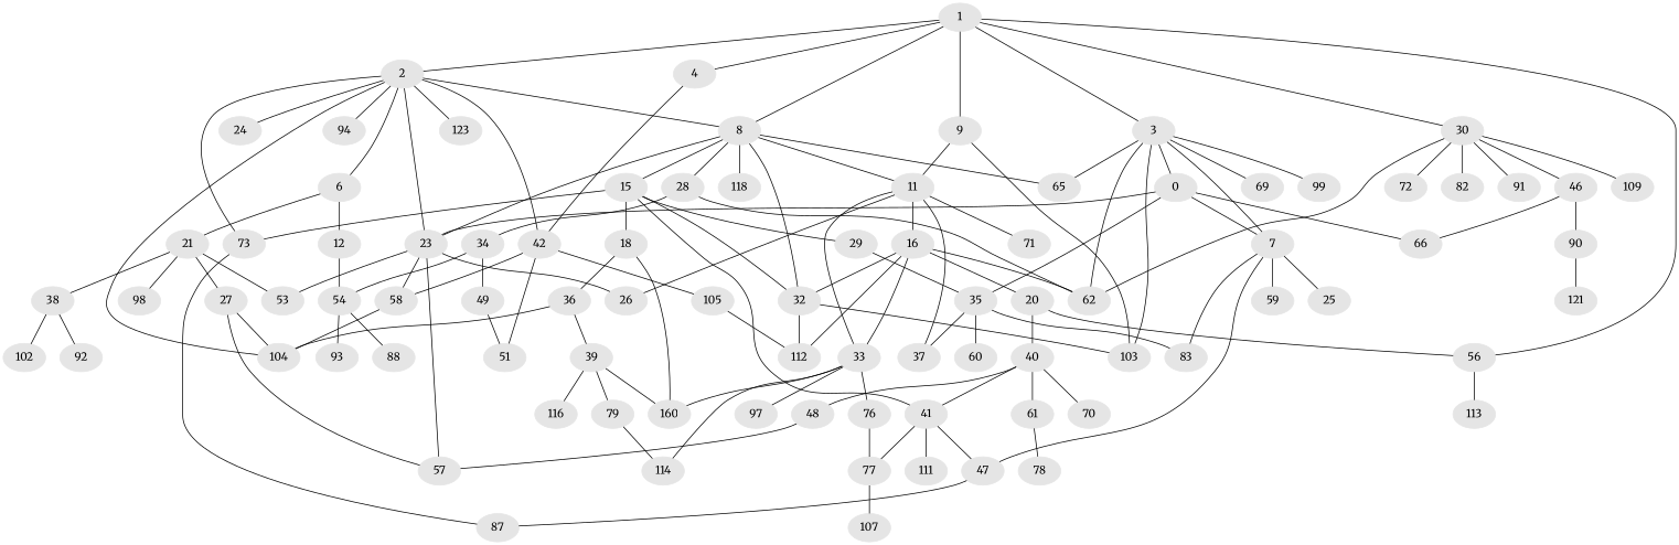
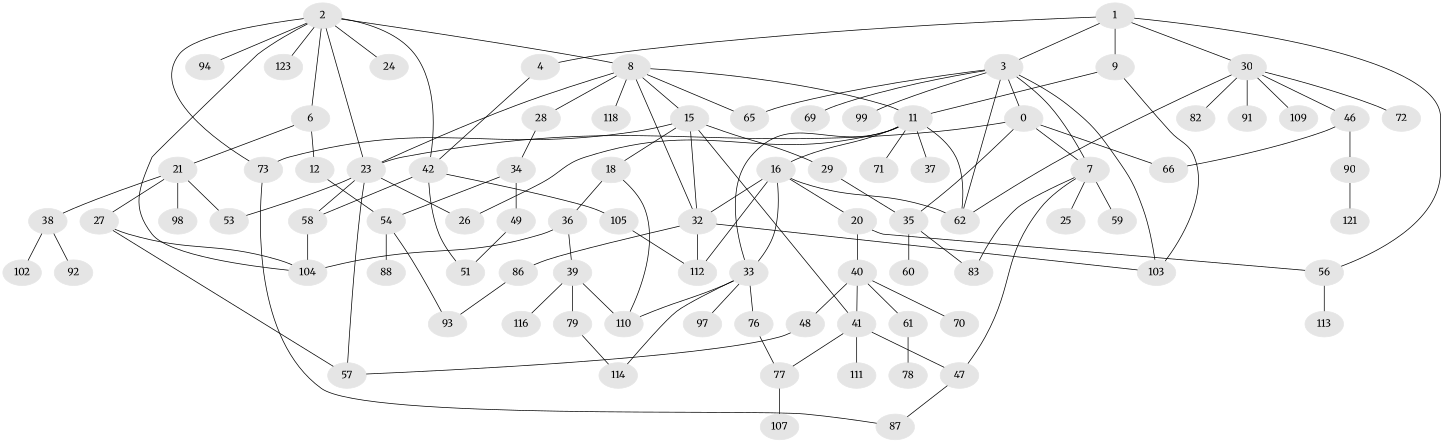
  graph {
    fontname=Merriweather
    node [color=gray90 fontname=Merriweather style=filled]
    edge [fontname=Merriweather]
    2 [super="+19"]
    8 [super="+10"]
    6
    23 [super="+45"]
    24
    42 [super="+52"]
    73 [super="+85"]
    94
    104 [super="+120"]
    123
    1
    3 [super="+95"]
    4
    9 [super="+13"]
    30 [super="+84"]
    56 [super="+74"]
    n17 [label=0 super="+14"]
    7
    62
    69
    99 [super="+117"]
    103 [super="+106"]
    65
    11 [super="+17"]
    15 [super="+55"]
    28 [super="+31"]
    32 [super="+50"]
    118
    46
    72
    82
    91
    109
    113
    12
    21 [super="+22"]
    26
    53 [super="+96"]
    57 [super="+119"]
    58
    51
    105
    87
    35
    66
    25
    47 [super="+81"]
    59
    83 [super="+108"]
    37
    60
    54 [super="+67"]
    27
    38 [super="+68"]
    98
    16 [super="+80"]
    33 [super="+89"]
    71
    18 [super="+101"]
    29
    41 [super="+64"]
    34 [super="+63"]
    112
+   86
    20 [super="+122"]
-   110 [label=160]
+   110
    76
    97
    114
    88
    93
    36 [super="+75"]
    77 [super="+100"]
    111
    40 [super="+43"]
    39 [super="+44"]
    48
    61
    70
    92
    102
    49
    90
    79
    116
    78
    107 [super="+115"]
    121
    2 -- 8
    2 -- 6
    2 -- 23
    2 -- 24
    2 -- 42
    2 -- 73
    2 -- 94
    2 -- 104
    2 -- 123
    8 -- 23
    8 -- 65
    8 -- 11
    8 -- 15
    8 -- 28
    8 -- 32
    8 -- 118
    6 -- 12
    6 -- 21
    23 -- 26
    23 -- 53
    23 -- 57
    23 -- 58
    42 -- 58
    42 -- 51
    42 -- 105
    73 -- 87
-   1 -- 2
-   1 -- 8
    1 -- 3
    1 -- 4
    1 -- 9
    1 -- 30
    1 -- 56
    3 -- n17
    3 -- 7
    3 -- 62
    3 -- 69
    3 -- 99
    3 -- 103
    3 -- 65
    4 -- 42
    9 -- 103
    9 -- 11
    30 -- 62
    30 -- 46
    30 -- 72
    30 -- 82
    30 -- 91
    30 -- 109
    56 -- 113
    n17 -- 23
    n17 -- 7
    n17 -- 35
    n17 -- 66
    7 -- 25
    7 -- 47
    7 -- 59
    7 -- 83
    11 -- 26
    11 -- 37
    11 -- 16
    11 -- 33
    11 -- 71
    15 -- 73
    15 -- 32
    15 -- 18
    15 -- 29
    15 -- 41
-   28 -- 62
+   11 -- 62
    28 -- 34
    32 -- 103
    32 -- 112
+   32 -- 86
    46 -- 66
    46 -- 90
    12 -- 54
    21 -- 53
    21 -- 27
    21 -- 38
    21 -- 98
    58 -- 104
    105 -- 112
    35 -- 83
-   35 -- 37
    35 -- 60
    47 -- 87
    54 -- 88
    54 -- 93
    27 -- 104
    27 -- 57
    38 -- 92
    38 -- 102
    16 -- 62
    16 -- 32
    16 -- 33
    16 -- 112
    16 -- 20
    33 -- 110
    33 -- 76
    33 -- 97
    33 -- 114
    18 -- 110
    18 -- 36
    29 -- 35
    41 -- 47
    41 -- 77
    41 -- 111
    34 -- 54
    34 -- 49
+   86 -- 93
    20 -- 56
    20 -- 40
    76 -- 77
    36 -- 104
    36 -- 39
    77 -- 107
    40 -- 41
    40 -- 48
    40 -- 61
    40 -- 70
    39 -- 110
    39 -- 79
    39 -- 116
    48 -- 57
    61 -- 78
    49 -- 51
    90 -- 121
    79 -- 114
  }
